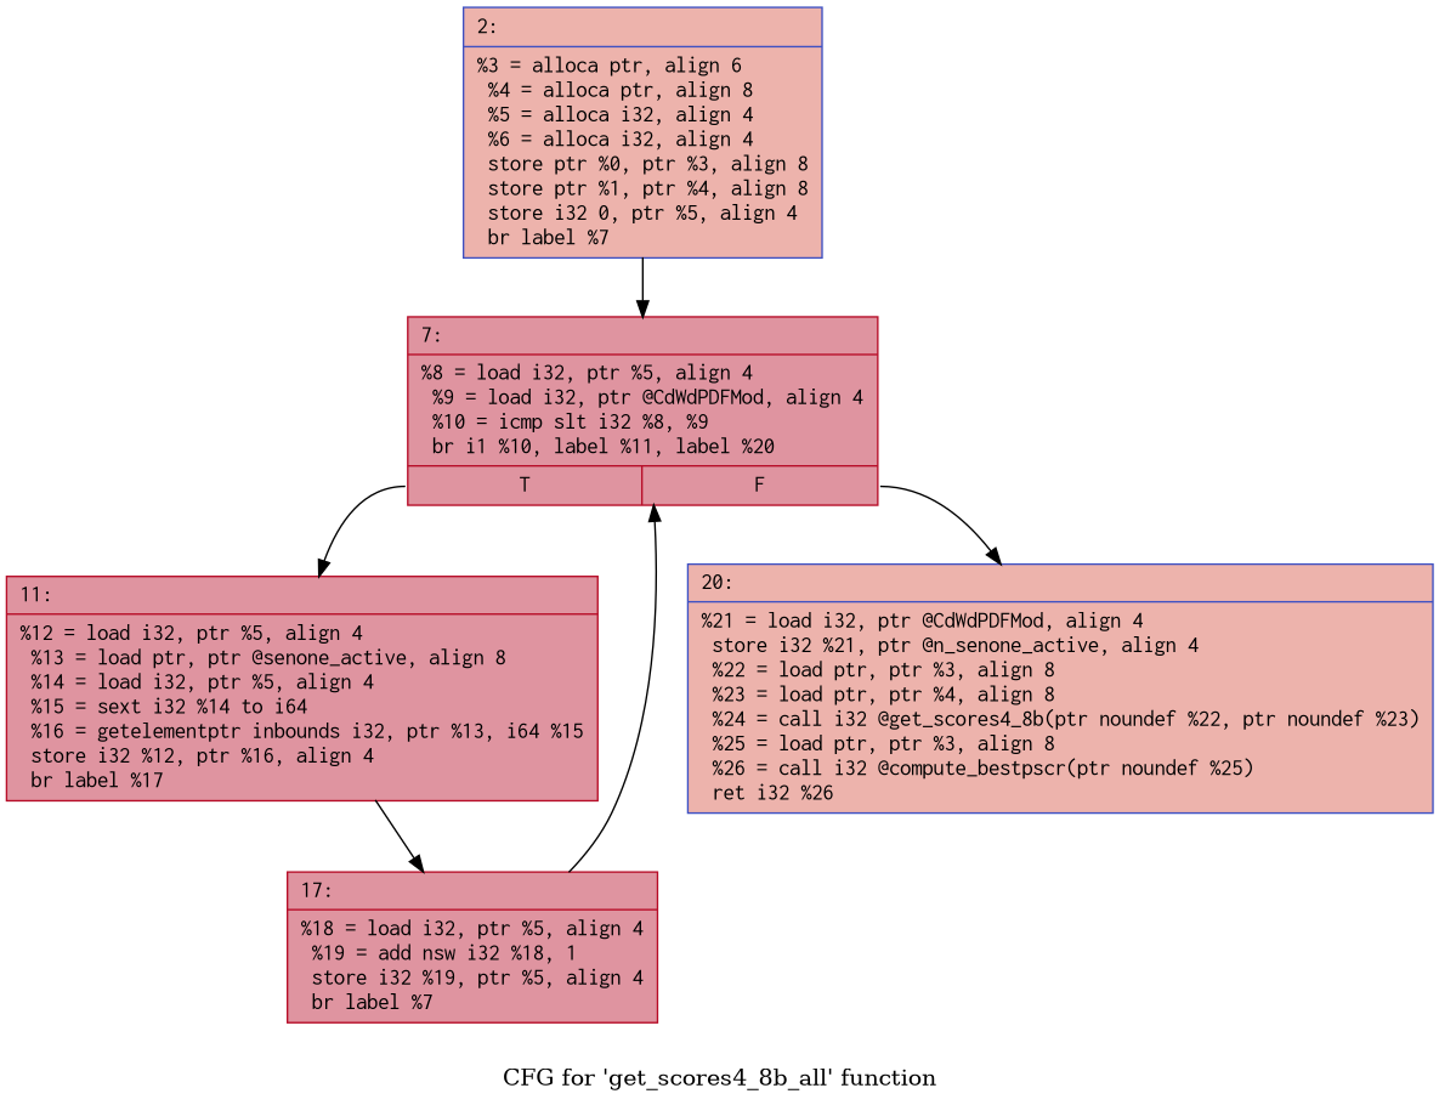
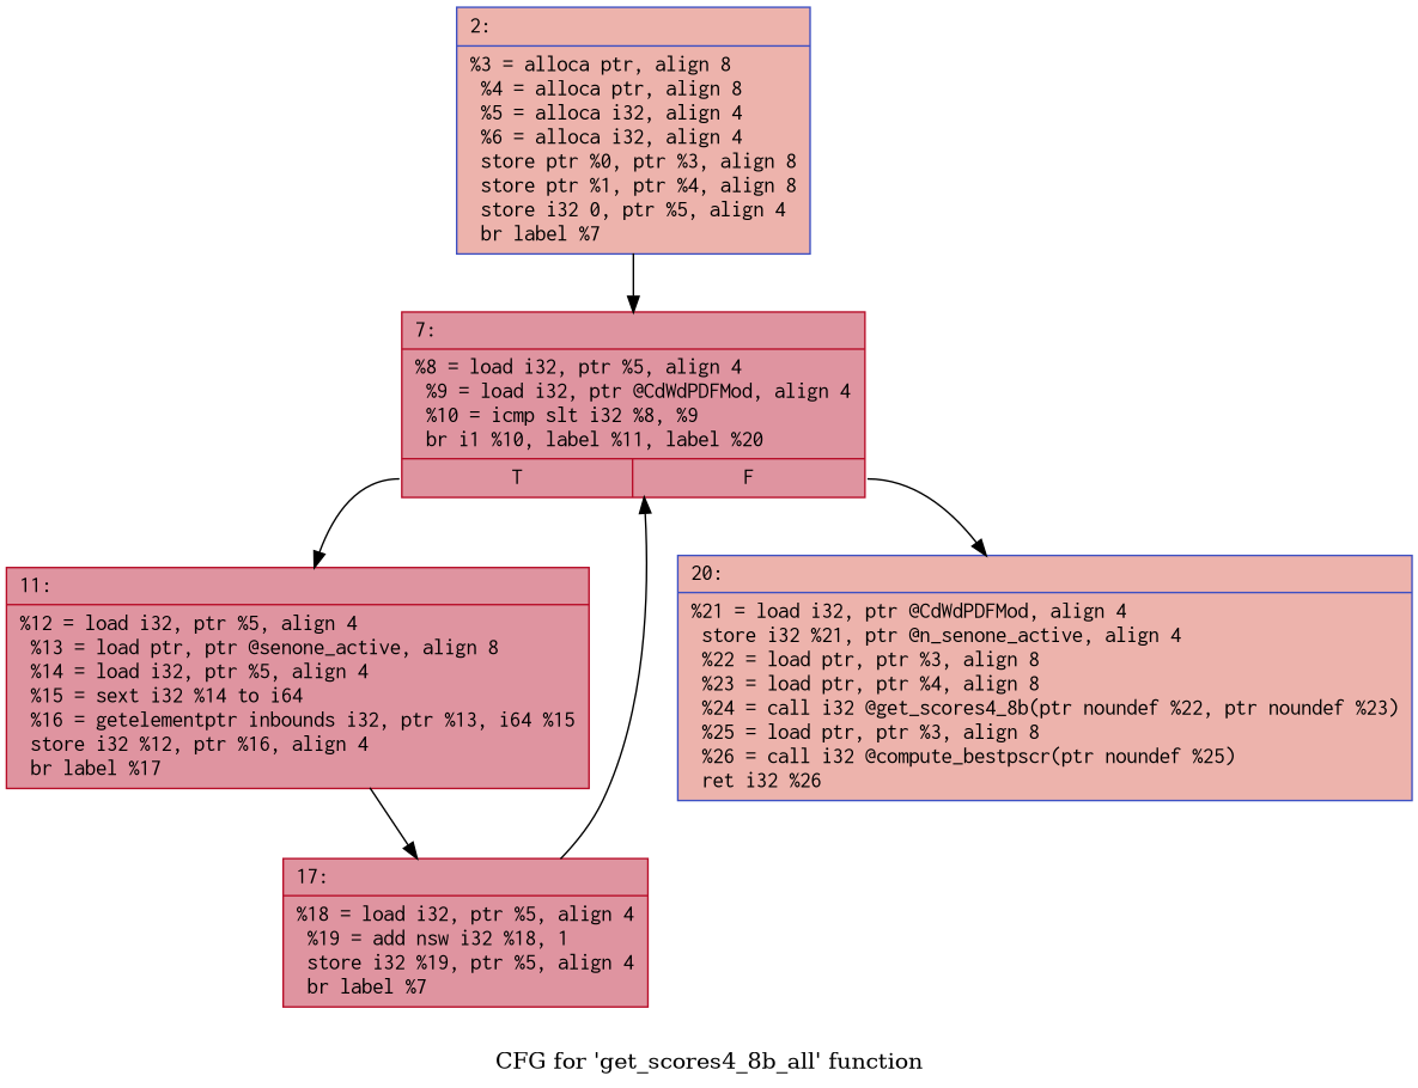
  digraph {
    label="CFG for 'get_scores4_8b_all' function"
    node [color="#b70d28ff" fillcolor="#b70d2870" fontname=Courier shape=record style=filled]
-   n1 [color="#3d50c3ff" fillcolor="#d6524470" label="{2:\l|  %3 = alloca ptr, align 6\l  %4 = alloca ptr, align 8\l  %5 = alloca i32, align 4\l  %6 = alloca i32, align 4\l  store ptr %0, ptr %3, align 8\l  store ptr %1, ptr %4, align 8\l  store i32 0, ptr %5, align 4\l  br label %7\l}"]
+   n1 [color="#3d50c3ff" fillcolor="#d6524470" label="{2:\l|  %3 = alloca ptr, align 8\l  %4 = alloca ptr, align 8\l  %5 = alloca i32, align 4\l  %6 = alloca i32, align 4\l  store ptr %0, ptr %3, align 8\l  store ptr %1, ptr %4, align 8\l  store i32 0, ptr %5, align 4\l  br label %7\l}"]
    n2 [label="{7:\l|  %8 = load i32, ptr %5, align 4\l  %9 = load i32, ptr @CdWdPDFMod, align 4\l  %10 = icmp slt i32 %8, %9\l  br i1 %10, label %11, label %20\l|{<s0>T|<s1>F}}"]
    n3 [label="{11:\l|  %12 = load i32, ptr %5, align 4\l  %13 = load ptr, ptr @senone_active, align 8\l  %14 = load i32, ptr %5, align 4\l  %15 = sext i32 %14 to i64\l  %16 = getelementptr inbounds i32, ptr %13, i64 %15\l  store i32 %12, ptr %16, align 4\l  br label %17\l}"]
    n4 [color="#3d50c3ff" fillcolor="#d6524470" label="{20:\l|  %21 = load i32, ptr @CdWdPDFMod, align 4\l  store i32 %21, ptr @n_senone_active, align 4\l  %22 = load ptr, ptr %3, align 8\l  %23 = load ptr, ptr %4, align 8\l  %24 = call i32 @get_scores4_8b(ptr noundef %22, ptr noundef %23)\l  %25 = load ptr, ptr %3, align 8\l  %26 = call i32 @compute_bestpscr(ptr noundef %25)\l  ret i32 %26\l}"]
    n5 [label="{17:\l|  %18 = load i32, ptr %5, align 4\l  %19 = add nsw i32 %18, 1\l  store i32 %19, ptr %5, align 4\l  br label %7\l}"]
    n1 -> n2
    n2 -> n3 [tailport=s0]
    n2 -> n4 [tailport=s1]
    n3 -> n5
    n5 -> n2
  }
